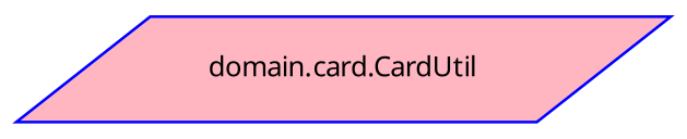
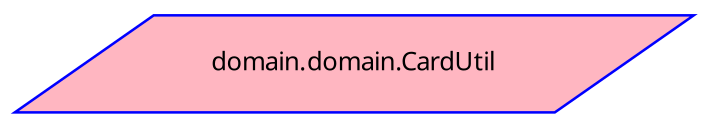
  digraph {
    rankdir=LR
    fontname="Noto Sans"
-   n1 [color=blue fillcolor=lightpink fontname="Noto Sans" fontsize=10 height=0.2 label="domain.card.CardUtil" shape=parallelogram style=filled width=0.4]
+   n1 [color=blue fillcolor=lightpink fontname="Noto Sans" fontsize=10 height=0.2 label="domain.domain.CardUtil" shape=parallelogram style=filled width=0.4]
  }
